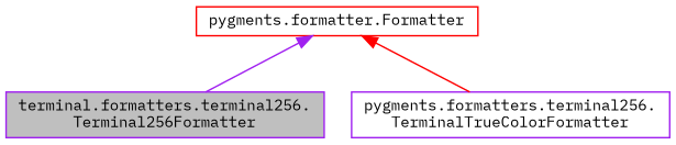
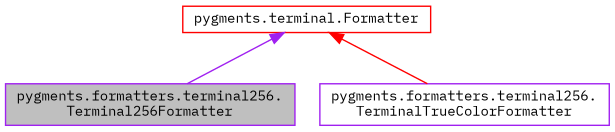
  digraph {
    fontname="IBM Plex Mono"
    node [color=purple fillcolor=white fontname="IBM Plex Mono" fontsize=10 shape=record style=filled]
    edge [dir=back fontname="IBM Plex Mono" fontsize=10 labelfontname=Helvetica labelfontsize=10 style=solid]
-   n1 [fillcolor=grey75 fontcolor=black height=0.2 label="terminal.formatters.terminal256.\lTerminal256Formatter" width=0.4]
+   n1 [fillcolor=grey75 fontcolor=black height=0.2 label="pygments.formatters.terminal256.\lTerminal256Formatter" width=0.4]
    n2 [height=0.2 label="pygments.formatters.terminal256.\lTerminalTrueColorFormatter" width=0.4]
-   n3 [color=red height=0.2 label="pygments.formatter.Formatter" width=0.4]
+   n3 [color=red height=0.2 label="pygments.terminal.Formatter" width=0.4]
    n3 -> n1 [color=purple]
    n3 -> n2 [color=red]
  }
